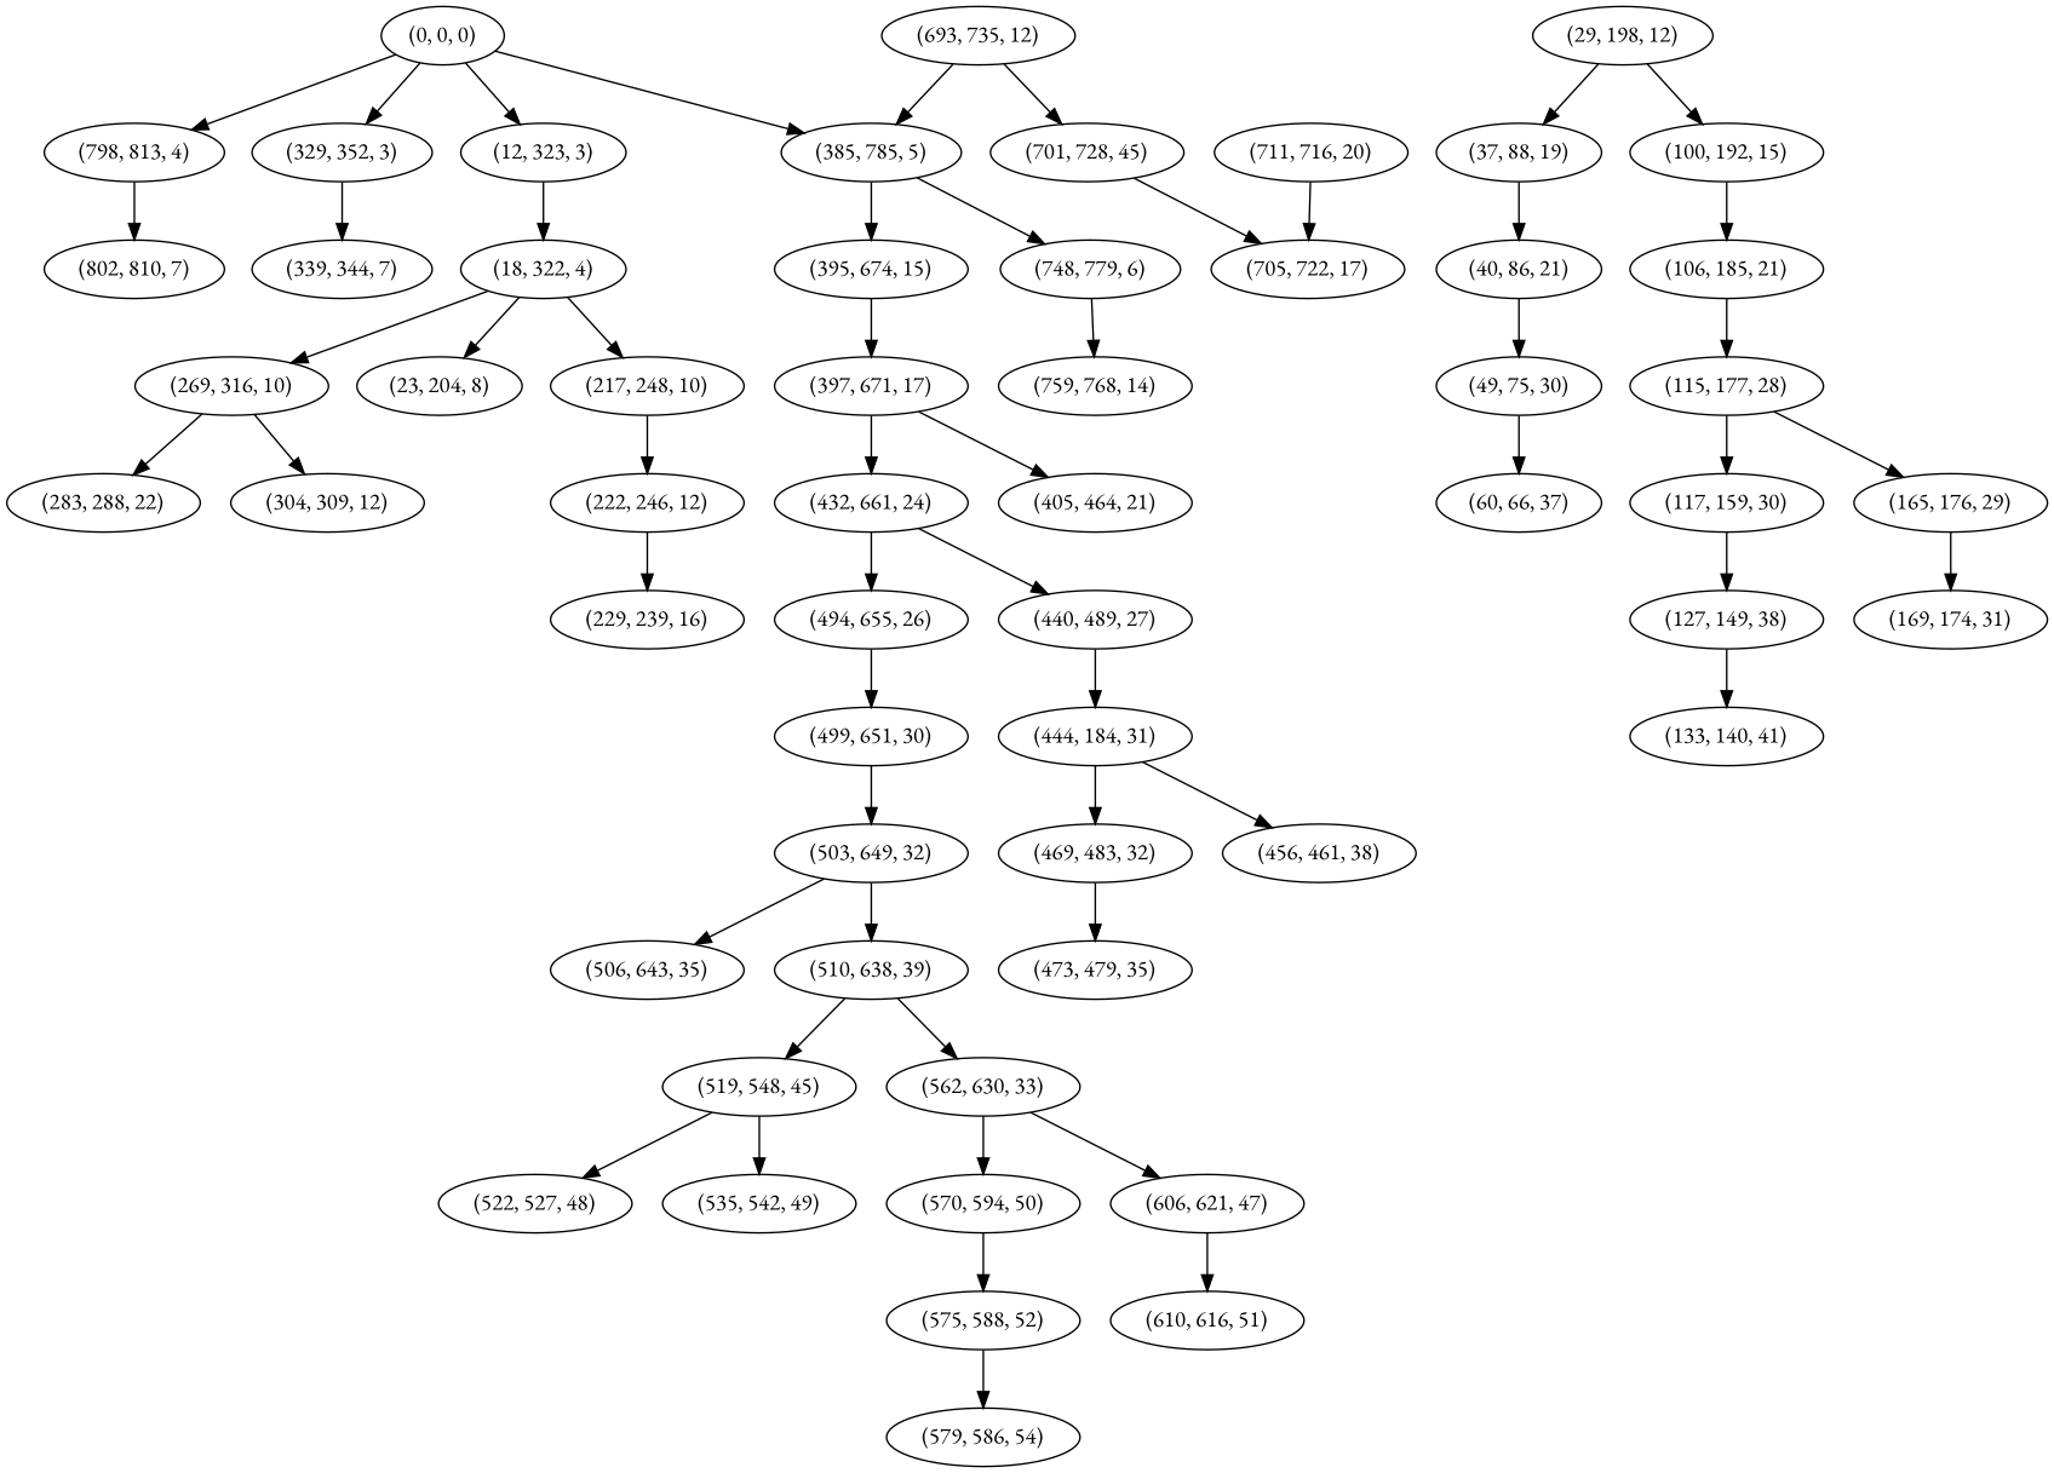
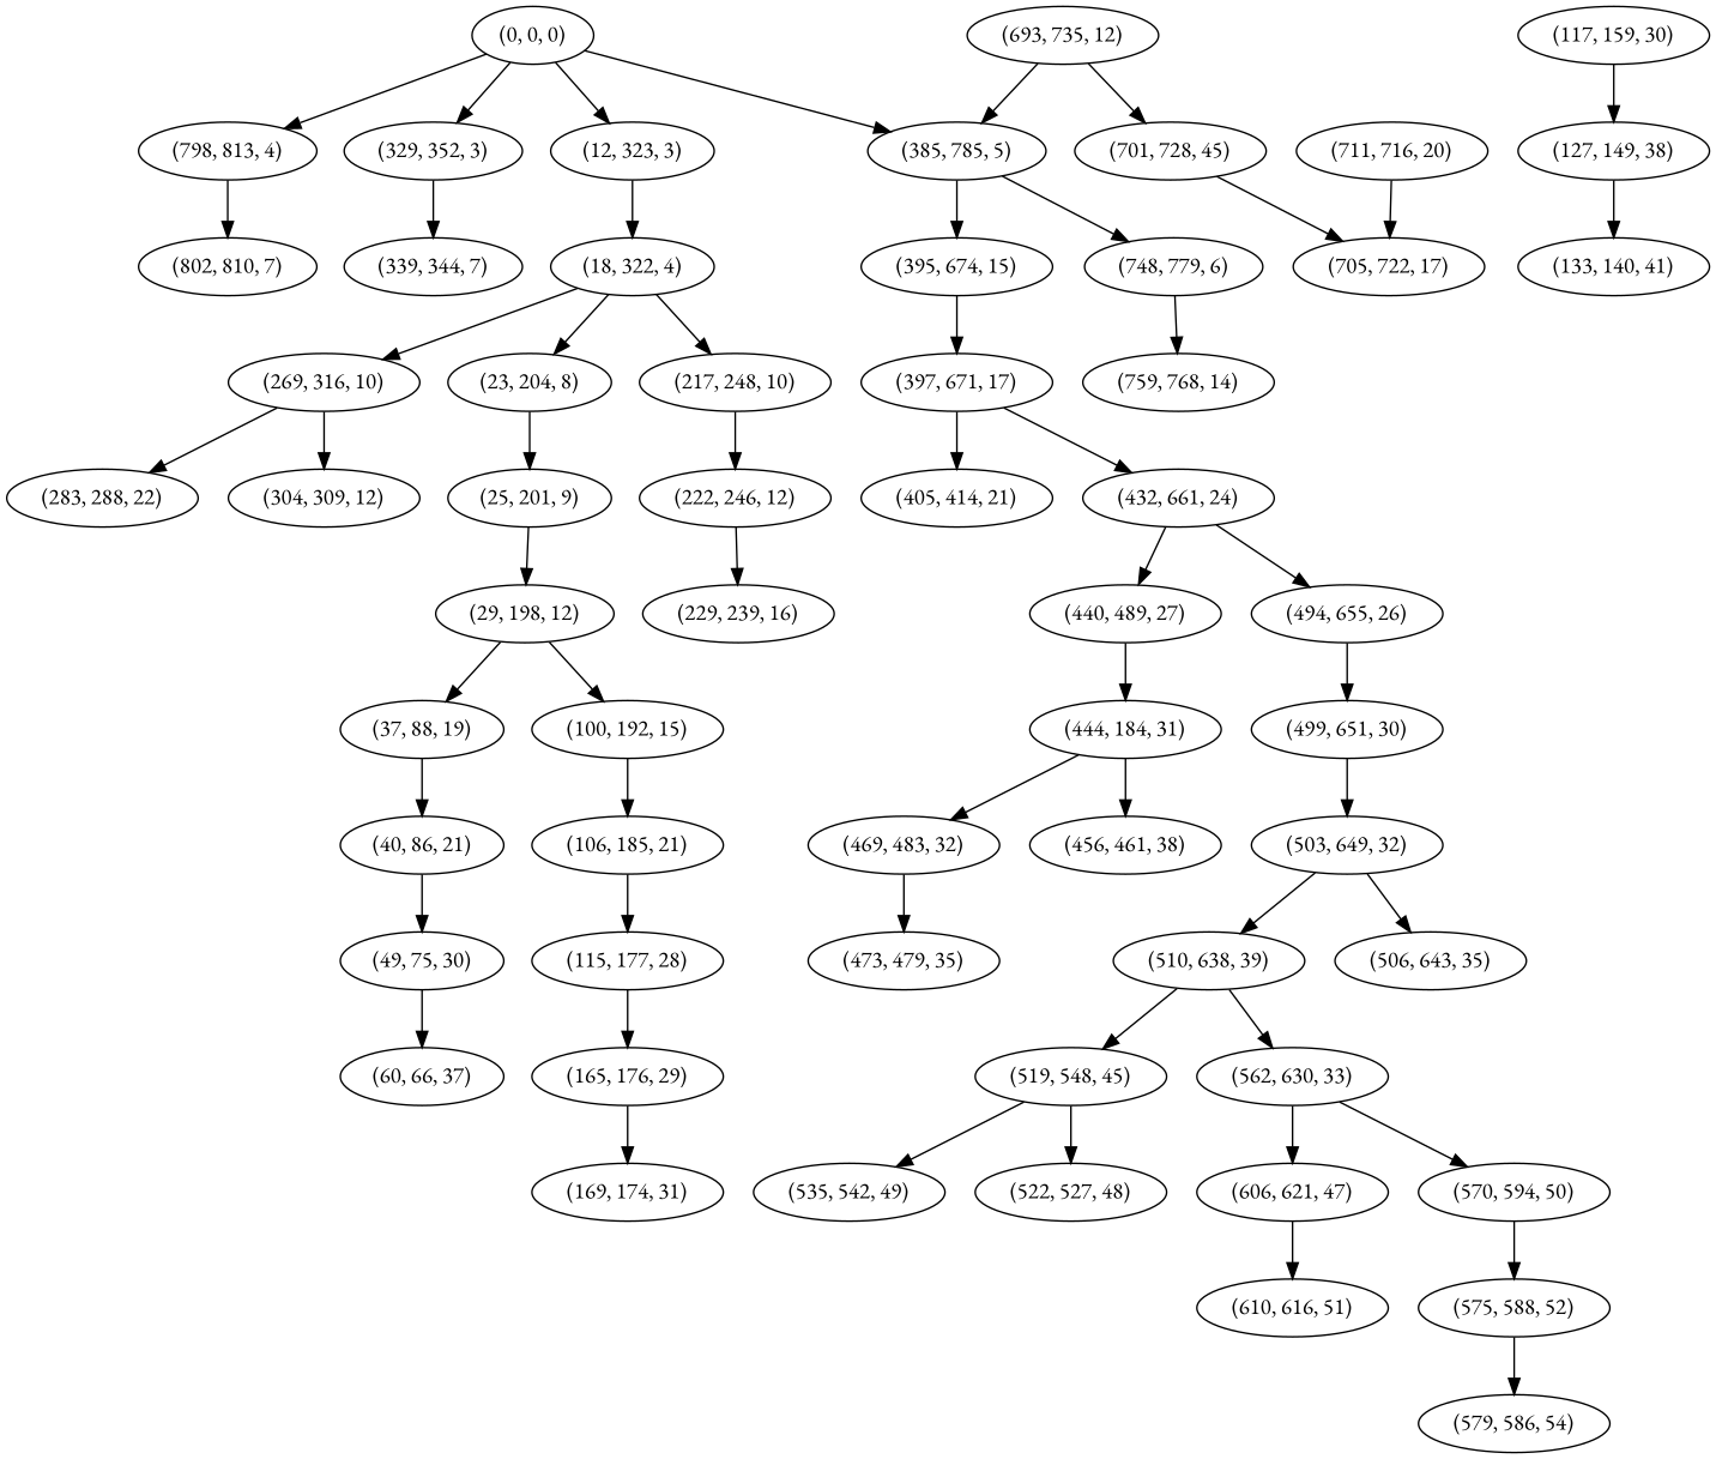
  digraph {
    fontname="EB Garamond"
    node [fontname="EB Garamond"]
    edge [fontname="EB Garamond"]
    "(0, 0, 0)"
    "(12, 323, 3)"
    "(329, 352, 3)"
    "(385, 785, 5)"
    "(798, 813, 4)"
    "(18, 322, 4)"
    "(339, 344, 7)"
    "(395, 674, 15)"
    "(748, 779, 6)"
    "(802, 810, 7)"
    "(23, 204, 8)"
    "(217, 248, 10)"
    "(269, 316, 10)"
+   "(25, 201, 9)"
    "(222, 246, 12)"
    "(283, 288, 22)"
    "(304, 309, 12)"
    "(29, 198, 12)"
    "(37, 88, 19)"
    "(100, 192, 15)"
    "(40, 86, 21)"
    "(106, 185, 21)"
    "(49, 75, 30)"
    "(60, 66, 37)"
    "(115, 177, 28)"
    "(117, 159, 30)"
    "(165, 176, 29)"
    "(127, 149, 38)"
    "(169, 174, 31)"
    "(133, 140, 41)"
    "(229, 239, 16)"
    "(397, 671, 17)"
    "(693, 735, 12)"
    n34 [label="(701, 728, 45)"]
    "(759, 768, 14)"
-   "(405, 414, 21)" [label="(405, 464, 21)"]
+   "(405, 414, 21)"
    "(432, 661, 24)"
    "(440, 489, 27)"
    "(494, 655, 26)"
    n40 [label="(444, 184, 31)"]
    "(499, 651, 30)"
    "(456, 461, 38)"
    "(469, 483, 32)"
    "(473, 479, 35)"
    "(503, 649, 32)"
    "(506, 643, 35)"
    "(510, 638, 39)"
    "(519, 548, 45)"
    n49 [label="(562, 630, 33)"]
    "(522, 527, 48)"
    "(535, 542, 49)"
    "(570, 594, 50)"
    "(606, 621, 47)"
    "(575, 588, 52)"
    "(610, 616, 51)"
    "(579, 586, 54)"
    "(705, 722, 17)"
    "(711, 716, 20)"
    "(0, 0, 0)" -> "(12, 323, 3)"
    "(0, 0, 0)" -> "(329, 352, 3)"
    "(0, 0, 0)" -> "(385, 785, 5)"
    "(0, 0, 0)" -> "(798, 813, 4)"
    "(12, 323, 3)" -> "(18, 322, 4)"
    "(329, 352, 3)" -> "(339, 344, 7)"
    "(385, 785, 5)" -> "(395, 674, 15)"
    "(385, 785, 5)" -> "(748, 779, 6)"
    "(798, 813, 4)" -> "(802, 810, 7)"
    "(18, 322, 4)" -> "(23, 204, 8)"
    "(18, 322, 4)" -> "(217, 248, 10)"
    "(18, 322, 4)" -> "(269, 316, 10)"
    "(395, 674, 15)" -> "(397, 671, 17)"
    "(748, 779, 6)" -> "(759, 768, 14)"
+   "(23, 204, 8)" -> "(25, 201, 9)"
    "(217, 248, 10)" -> "(222, 246, 12)"
    "(269, 316, 10)" -> "(283, 288, 22)"
    "(269, 316, 10)" -> "(304, 309, 12)"
+   "(25, 201, 9)" -> "(29, 198, 12)"
    "(222, 246, 12)" -> "(229, 239, 16)"
    "(29, 198, 12)" -> "(37, 88, 19)"
    "(29, 198, 12)" -> "(100, 192, 15)"
    "(37, 88, 19)" -> "(40, 86, 21)"
    "(100, 192, 15)" -> "(106, 185, 21)"
    "(40, 86, 21)" -> "(49, 75, 30)"
    "(106, 185, 21)" -> "(115, 177, 28)"
    "(49, 75, 30)" -> "(60, 66, 37)"
-   "(115, 177, 28)" -> "(117, 159, 30)"
    "(115, 177, 28)" -> "(165, 176, 29)"
    "(117, 159, 30)" -> "(127, 149, 38)"
    "(165, 176, 29)" -> "(169, 174, 31)"
    "(127, 149, 38)" -> "(133, 140, 41)"
    "(397, 671, 17)" -> "(405, 414, 21)"
    "(397, 671, 17)" -> "(432, 661, 24)"
    "(693, 735, 12)" -> "(385, 785, 5)"
    "(693, 735, 12)" -> n34
    n34 -> "(705, 722, 17)"
    "(432, 661, 24)" -> "(440, 489, 27)"
    "(432, 661, 24)" -> "(494, 655, 26)"
    "(440, 489, 27)" -> n40
    "(494, 655, 26)" -> "(499, 651, 30)"
    n40 -> "(456, 461, 38)"
    n40 -> "(469, 483, 32)"
    "(499, 651, 30)" -> "(503, 649, 32)"
    "(469, 483, 32)" -> "(473, 479, 35)"
    "(503, 649, 32)" -> "(506, 643, 35)"
    "(503, 649, 32)" -> "(510, 638, 39)"
    "(510, 638, 39)" -> "(519, 548, 45)"
    "(510, 638, 39)" -> n49
    "(519, 548, 45)" -> "(522, 527, 48)"
    "(519, 548, 45)" -> "(535, 542, 49)"
    n49 -> "(570, 594, 50)"
    n49 -> "(606, 621, 47)"
    "(570, 594, 50)" -> "(575, 588, 52)"
    "(606, 621, 47)" -> "(610, 616, 51)"
    "(575, 588, 52)" -> "(579, 586, 54)"
    "(711, 716, 20)" -> "(705, 722, 17)"
  }
